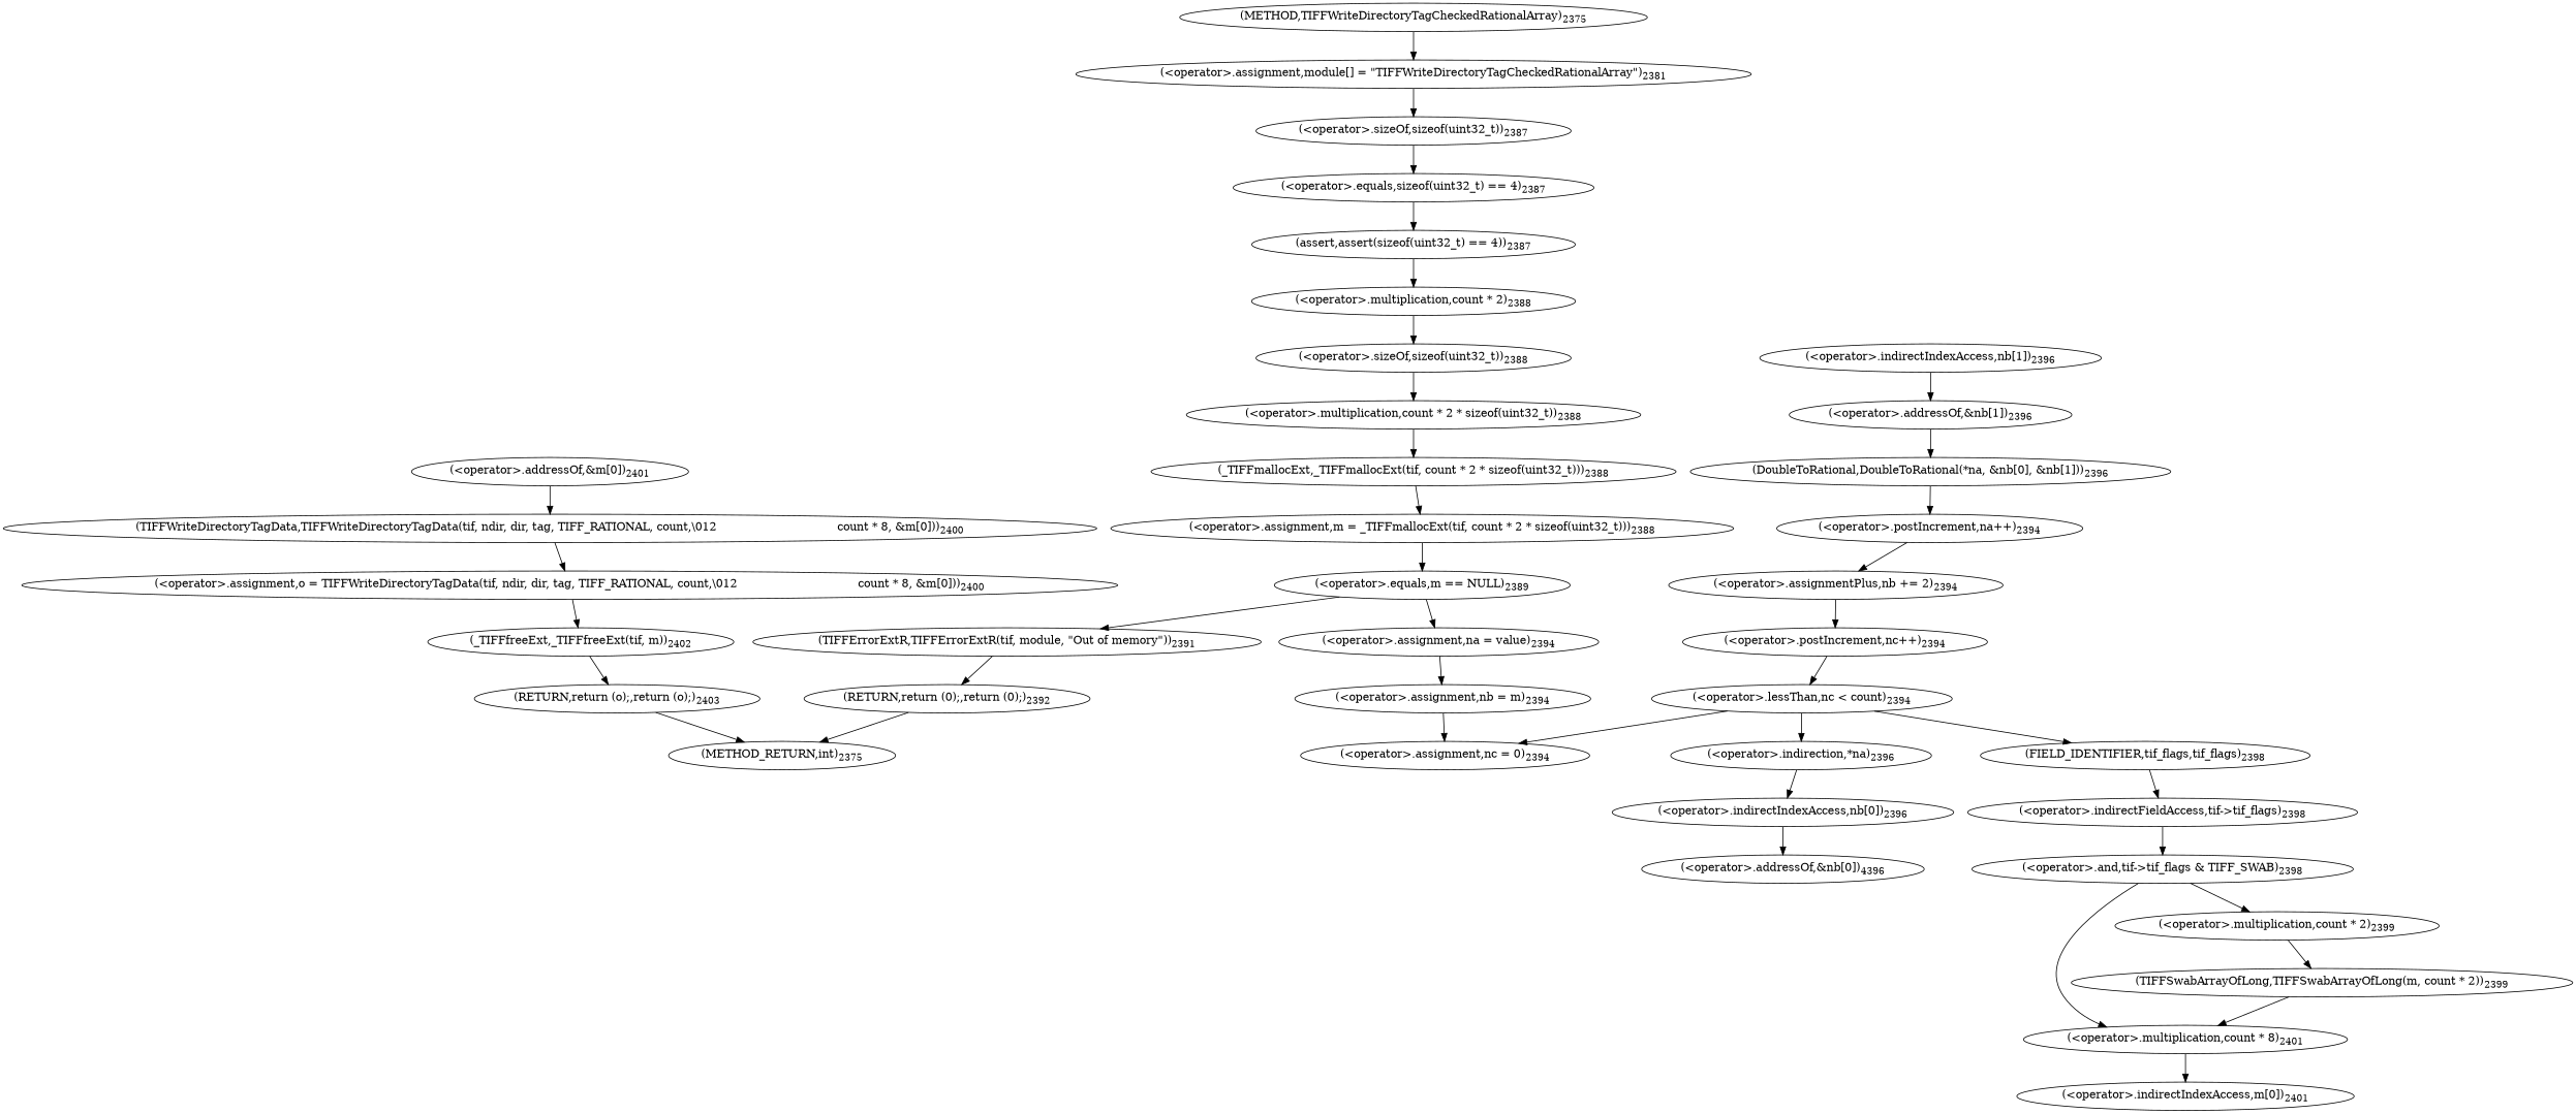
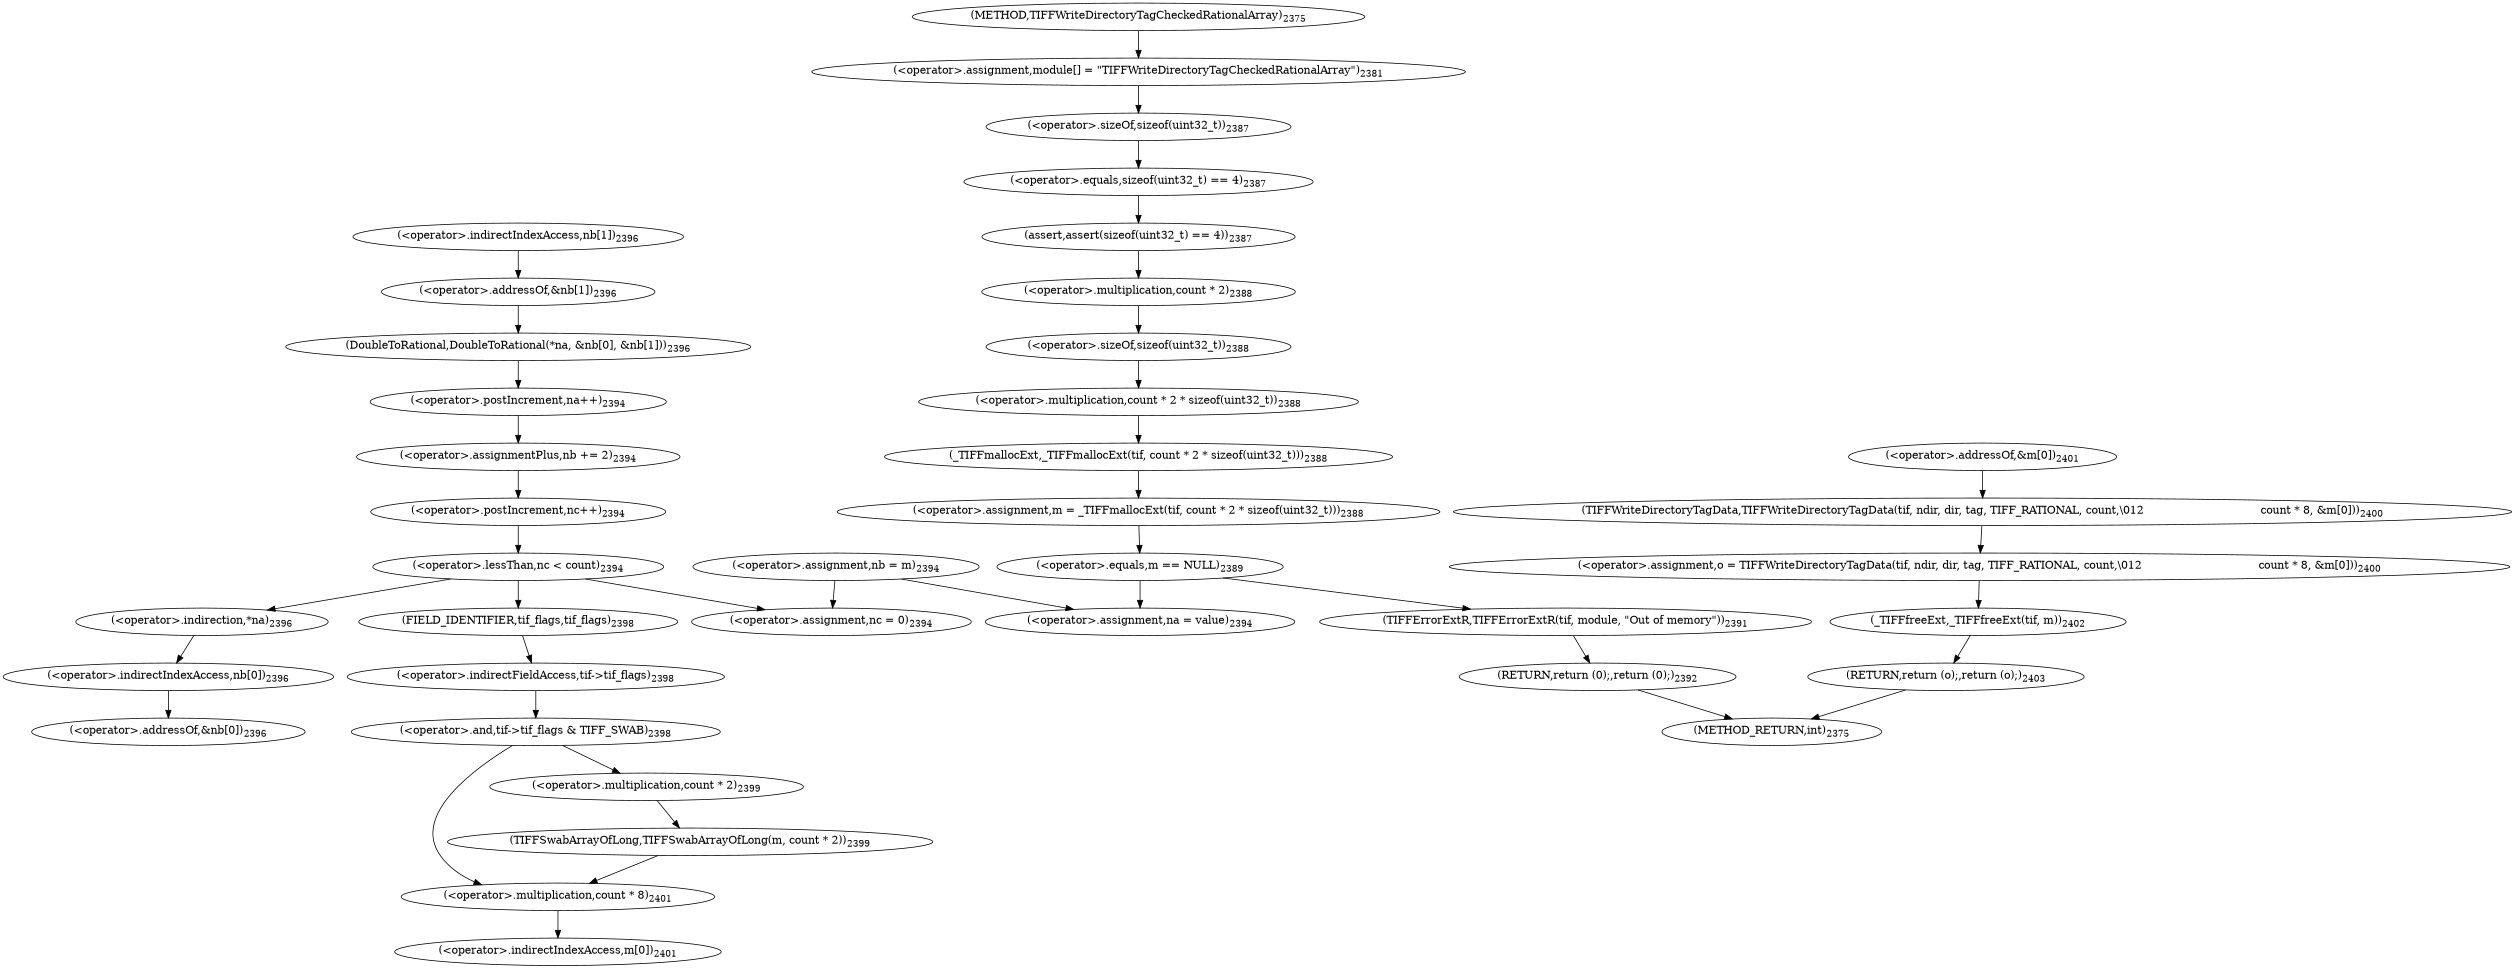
  digraph {
    n1 [label=<(&lt;operator&gt;.assignment,module[] = &quot;TIFFWriteDirectoryTagCheckedRationalArray&quot;)<SUB>2381</SUB>>]
    n2 [label=<(&lt;operator&gt;.sizeOf,sizeof(uint32_t))<SUB>2387</SUB>>]
    n3 [label=<(&lt;operator&gt;.equals,sizeof(uint32_t) == 4)<SUB>2387</SUB>>]
    n4 [label=<(assert,assert(sizeof(uint32_t) == 4))<SUB>2387</SUB>>]
    n5 [label=<(&lt;operator&gt;.multiplication,count * 2)<SUB>2388</SUB>>]
    n6 [label=<(&lt;operator&gt;.sizeOf,sizeof(uint32_t))<SUB>2388</SUB>>]
    n7 [label=<(&lt;operator&gt;.assignment,m = _TIFFmallocExt(tif, count * 2 * sizeof(uint32_t)))<SUB>2388</SUB>>]
    n8 [label=<(&lt;operator&gt;.equals,m == NULL)<SUB>2389</SUB>>]
    n9 [label=<(TIFFErrorExtR,TIFFErrorExtR(tif, module, &quot;Out of memory&quot;))<SUB>2391</SUB>>]
    n10 [label=<(&lt;operator&gt;.assignment,na = value)<SUB>2394</SUB>>]
    n11 [label=<(&lt;operator&gt;.assignment,o = TIFFWriteDirectoryTagData(tif, ndir, dir, tag, TIFF_RATIONAL, count,\012                                  count * 8, &amp;m[0]))<SUB>2400</SUB>>]
    n12 [label=<(_TIFFfreeExt,_TIFFfreeExt(tif, m))<SUB>2402</SUB>>]
    n13 [label=<(RETURN,return (o);,return (o);)<SUB>2403</SUB>>]
    n14 [label=<(METHOD_RETURN,int)<SUB>2375</SUB>>]
    n15 [label=<(_TIFFmallocExt,_TIFFmallocExt(tif, count * 2 * sizeof(uint32_t)))<SUB>2388</SUB>>]
    n16 [label=<(RETURN,return (0);,return (0);)<SUB>2392</SUB>>]
    n17 [label=<(&lt;operator&gt;.assignment,nb = m)<SUB>2394</SUB>>]
    n18 [label=<(&lt;operator&gt;.lessThan,nc &lt; count)<SUB>2394</SUB>>]
    n19 [label=<(&lt;operator&gt;.indirection,*na)<SUB>2396</SUB>>]
    n20 [label=<(FIELD_IDENTIFIER,tif_flags,tif_flags)<SUB>2398</SUB>>]
    n21 [label=<(&lt;operator&gt;.assignment,nc = 0)<SUB>2394</SUB>>]
    n22 [label=<(&lt;operator&gt;.indirectIndexAccess,nb[0])<SUB>2396</SUB>>]
    n23 [label=<(&lt;operator&gt;.indirectFieldAccess,tif-&gt;tif_flags)<SUB>2398</SUB>>]
    n24 [label=<(&lt;operator&gt;.and,tif-&gt;tif_flags &amp; TIFF_SWAB)<SUB>2398</SUB>>]
    n25 [label=<(&lt;operator&gt;.multiplication,count * 8)<SUB>2401</SUB>>]
    n26 [label=<(&lt;operator&gt;.multiplication,count * 2)<SUB>2399</SUB>>]
    n27 [label=<(&lt;operator&gt;.indirectIndexAccess,m[0])<SUB>2401</SUB>>]
    n28 [label=<(TIFFSwabArrayOfLong,TIFFSwabArrayOfLong(m, count * 2))<SUB>2399</SUB>>]
    n29 [label=<(TIFFWriteDirectoryTagData,TIFFWriteDirectoryTagData(tif, ndir, dir, tag, TIFF_RATIONAL, count,\012                                  count * 8, &amp;m[0]))<SUB>2400</SUB>>]
    n30 [label=<(&lt;operator&gt;.multiplication,count * 2 * sizeof(uint32_t))<SUB>2388</SUB>>]
    n31 [label=<(&lt;operator&gt;.postIncrement,na++)<SUB>2394</SUB>>]
    n32 [label=<(&lt;operator&gt;.assignmentPlus,nb += 2)<SUB>2394</SUB>>]
    n33 [label=<(&lt;operator&gt;.postIncrement,nc++)<SUB>2394</SUB>>]
    n34 [label=<(DoubleToRational,DoubleToRational(*na, &amp;nb[0], &amp;nb[1]))<SUB>2396</SUB>>]
    n35 [label=<(&lt;operator&gt;.addressOf,&amp;m[0])<SUB>2401</SUB>>]
-   n36 [label=<(&lt;operator&gt;.addressOf,&amp;nb[0])<SUB>4396</SUB>>]
+   n36 [label=<(&lt;operator&gt;.addressOf,&amp;nb[0])<SUB>2396</SUB>>]
    n37 [label=<(&lt;operator&gt;.indirectIndexAccess,nb[1])<SUB>2396</SUB>>]
    n38 [label=<(&lt;operator&gt;.addressOf,&amp;nb[1])<SUB>2396</SUB>>]
    n39 [label=<(METHOD,TIFFWriteDirectoryTagCheckedRationalArray)<SUB>2375</SUB>>]
    n1 -> n2
    n2 -> n3
    n3 -> n4
    n4 -> n5
    n5 -> n6
    n6 -> n30
    n7 -> n8
    n8 -> n9
    n8 -> n10
    n9 -> n16
-   n10 -> n17
+   n17 -> n10
    n11 -> n12
    n12 -> n13
    n13 -> n14
    n15 -> n7
    n16 -> n14
    n17 -> n21
    n18 -> n19
    n18 -> n20
    n18 -> n21
    n19 -> n22
    n20 -> n23
    n22 -> n36
    n23 -> n24
    n24 -> n25
    n24 -> n26
    n25 -> n27
    n26 -> n28
    n28 -> n25
    n29 -> n11
    n30 -> n15
    n31 -> n32
    n32 -> n33
    n33 -> n18
    n34 -> n31
    n35 -> n29
    n37 -> n38
    n38 -> n34
    n39 -> n1
  }
